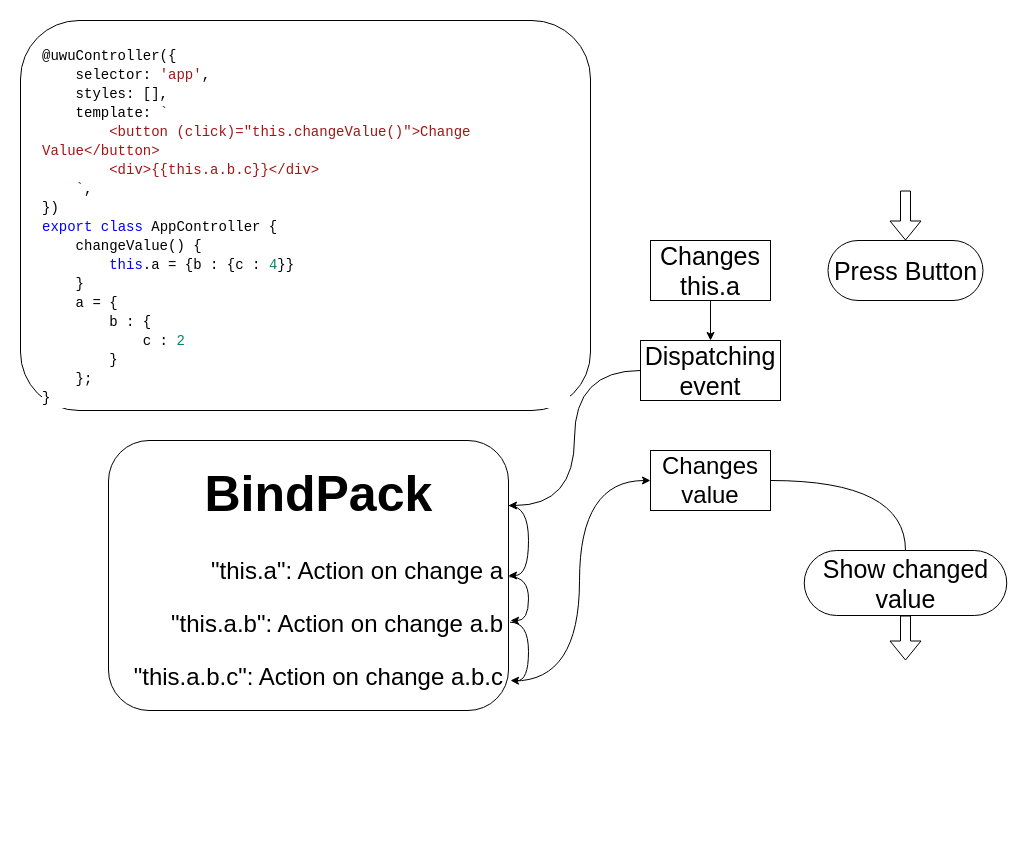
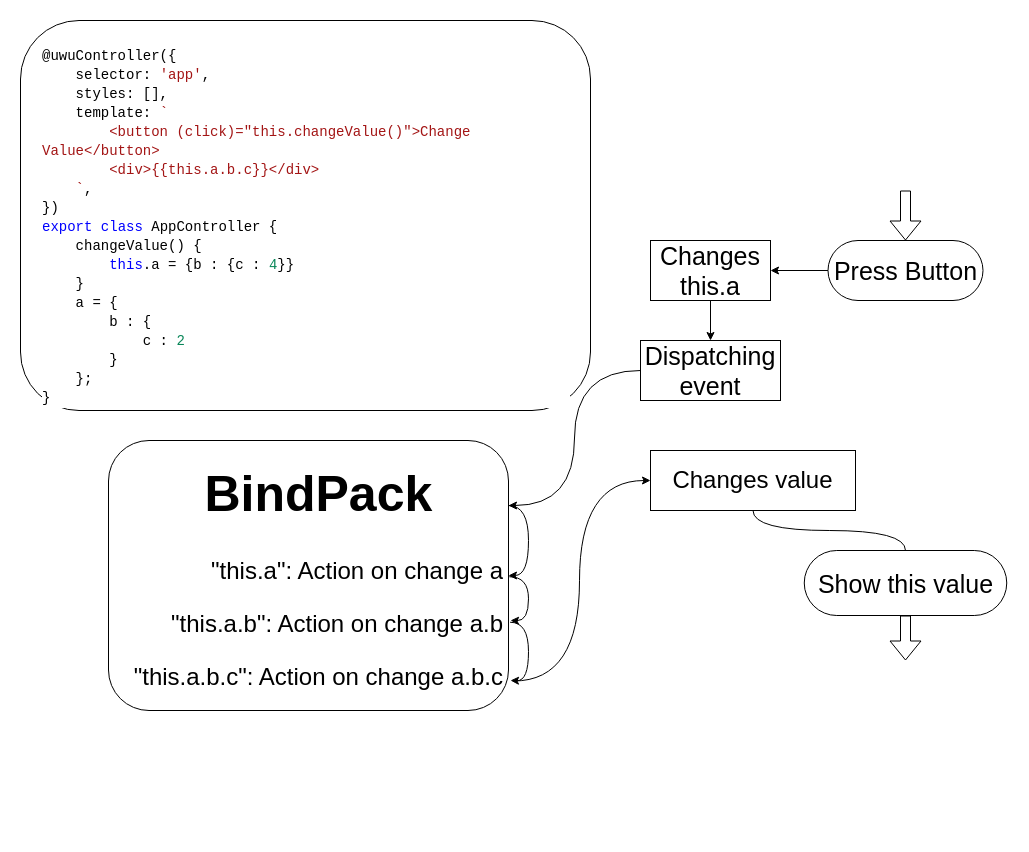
  <mxCell id="0" />
  <mxCell id="1" parent="0" />
  <mxCell id="2" value="" style="rounded=1;whiteSpace=wrap;html=1;" vertex="1" parent="1"><mxGeometry x="20" y="20" width="570" height="390" as="geometry" /></mxCell>
  <mxCell id="3" value="&lt;div style=&quot;color: rgb(0, 0, 0); background-color: rgb(255, 255, 255); font-family: Consolas, &amp;quot;Courier New&amp;quot;, monospace; font-weight: normal; font-size: 14px; line-height: 19px;&quot;&gt;&lt;div&gt;&lt;span style=&quot;color: #000000;&quot;&gt;@uwuController({&lt;/span&gt;&lt;/div&gt;&lt;div&gt;&lt;span style=&quot;color: #000000;&quot;&gt;&amp;nbsp; &amp;nbsp; selector: &lt;/span&gt;&lt;span style=&quot;color: #a31515;&quot;&gt;'app'&lt;/span&gt;&lt;span style=&quot;color: #000000;&quot;&gt;,&lt;/span&gt;&lt;/div&gt;&lt;div&gt;&lt;span style=&quot;color: #000000;&quot;&gt;&amp;nbsp; &amp;nbsp; styles: [],&lt;/span&gt;&lt;/div&gt;&lt;div&gt;&lt;span style=&quot;color: #000000;&quot;&gt;&amp;nbsp; &amp;nbsp; template: &lt;/span&gt;&lt;span style=&quot;color: #a31515;&quot;&gt;`&lt;/span&gt;&lt;/div&gt;&lt;div&gt;&lt;span style=&quot;color: #a31515;&quot;&gt;&amp;nbsp; &amp;nbsp; &amp;nbsp; &amp;nbsp; &amp;lt;button (click)=&quot;this.changeValue()&quot;&amp;gt;Change Value&amp;lt;/button&amp;gt;&lt;/span&gt;&lt;/div&gt;&lt;div&gt;&lt;span style=&quot;color: #a31515;&quot;&gt;&amp;nbsp; &amp;nbsp; &amp;nbsp; &amp;nbsp; &amp;lt;div&amp;gt;{{this.a.b.c}}&amp;lt;/div&amp;gt;&lt;/span&gt;&lt;/div&gt;&lt;div&gt;&lt;span style=&quot;color: #a31515;&quot;&gt;&amp;nbsp; &amp;nbsp; `&lt;/span&gt;&lt;span style=&quot;color: #000000;&quot;&gt;,&lt;/span&gt;&lt;/div&gt;&lt;div&gt;&lt;span style=&quot;color: #000000;&quot;&gt;})&lt;/span&gt;&lt;/div&gt;&lt;div&gt;&lt;span style=&quot;color: #0000ff;&quot;&gt;export&lt;/span&gt;&lt;span style=&quot;color: #000000;&quot;&gt; &lt;/span&gt;&lt;span style=&quot;color: #0000ff;&quot;&gt;class&lt;/span&gt;&lt;span style=&quot;color: #000000;&quot;&gt; AppController {&lt;/span&gt;&lt;/div&gt;&lt;div&gt;&lt;span style=&quot;color: #000000;&quot;&gt;&amp;nbsp; &amp;nbsp; changeValue() {&lt;/span&gt;&lt;/div&gt;&lt;div&gt;&lt;span style=&quot;color: #000000;&quot;&gt;&amp;nbsp; &amp;nbsp; &amp;nbsp; &amp;nbsp; &lt;/span&gt;&lt;span style=&quot;color: #0000ff;&quot;&gt;this&lt;/span&gt;&lt;span style=&quot;color: #000000;&quot;&gt;.a = &lt;/span&gt;&lt;span style=&quot;color: #000000;&quot;&gt;{&lt;/span&gt;&lt;span style=&quot;color: #000000;&quot;&gt;b : {c : &lt;/span&gt;&lt;span style=&quot;color: #098658;&quot;&gt;4&lt;/span&gt;&lt;span style=&quot;color: #000000;&quot;&gt;}}&lt;/span&gt;&lt;span style=&quot;color: #000000;&quot;&gt;&lt;/span&gt;&lt;span style=&quot;color: #000000;&quot;&gt;&lt;/span&gt;&lt;span style=&quot;color: #000000;&quot;&gt;&lt;/span&gt;&lt;span style=&quot;color: #000000;&quot;&gt;&lt;/span&gt;&lt;/div&gt;&lt;div&gt;&lt;span style=&quot;color: #000000;&quot;&gt;&amp;nbsp; &amp;nbsp; }&lt;/span&gt;&lt;/div&gt;&lt;div&gt;&lt;span style=&quot;color: #000000;&quot;&gt;&amp;nbsp; &amp;nbsp; a = {&lt;/span&gt;&lt;/div&gt;&lt;div&gt;&lt;span style=&quot;color: #000000;&quot;&gt;&amp;nbsp; &amp;nbsp; &amp;nbsp; &amp;nbsp; b : {&lt;/span&gt;&lt;/div&gt;&lt;div&gt;&lt;span style=&quot;color: #000000;&quot;&gt;&amp;nbsp; &amp;nbsp; &amp;nbsp; &amp;nbsp; &amp;nbsp; &amp;nbsp; c : &lt;/span&gt;&lt;span style=&quot;color: #098658;&quot;&gt;2&lt;/span&gt;&lt;/div&gt;&lt;div&gt;&lt;span style=&quot;color: #000000;&quot;&gt;&amp;nbsp; &amp;nbsp; &amp;nbsp; &amp;nbsp; }&lt;/span&gt;&lt;/div&gt;&lt;div&gt;&lt;span style=&quot;color: #000000;&quot;&gt;&amp;nbsp; &amp;nbsp; };&lt;/span&gt;&lt;/div&gt;&lt;div&gt;&lt;span style=&quot;color: #000000;&quot;&gt;}&lt;/span&gt;&lt;/div&gt;&lt;/div&gt;" style="text;whiteSpace=wrap;html=1;" vertex="1" parent="1"><mxGeometry x="40" y="40" width="530" height="360" as="geometry" /></mxCell>
  <mxCell id="4" value="" style="rounded=1;whiteSpace=wrap;html=1;" vertex="1" parent="1"><mxGeometry x="108" y="440" width="400" height="270" as="geometry" /></mxCell>
  <mxCell id="5" style="edgeStyle=orthogonalEdgeStyle;curved=1;rounded=0;orthogonalLoop=1;jettySize=auto;html=1;exitX=1;exitY=0.25;exitDx=0;exitDy=0;entryX=1;entryY=0.5;entryDx=0;entryDy=0;fontSize=25;" edge="1" parent="1" source="6" target="4"><mxGeometry relative="1" as="geometry" /></mxCell>
  <mxCell id="6" value="&lt;p style=&quot;line-height: 1.1;&quot;&gt;&lt;/p&gt;&lt;h1 align=&quot;center&quot;&gt;BindPack&lt;/h1&gt;&lt;p style=&quot;font-size: 24px;&quot; align=&quot;right&quot;&gt;&lt;font style=&quot;font-size: 24px;&quot;&gt;&quot;this.a&quot;: Action on c&lt;font style=&quot;font-size: 24px;&quot;&gt;hange a&lt;br&gt;&lt;/font&gt;&lt;/font&gt;&lt;/p&gt;&lt;p style=&quot;font-size: 24px;&quot; align=&quot;right&quot;&gt;&lt;font style=&quot;font-size: 24px;&quot;&gt;&quot;this.a.b&quot;: Action on change a.b&lt;br&gt;&lt;/font&gt;&lt;/p&gt;&lt;p style=&quot;font-size: 24px;&quot; align=&quot;right&quot;&gt;&lt;font style=&quot;font-size: 24px;&quot;&gt;&quot;this.a.b.c&quot;: Action on chang&lt;/font&gt;&lt;font style=&quot;font-size: 24px;&quot;&gt;e a.b.c&lt;/font&gt;&lt;br&gt;&lt;/p&gt;&lt;p&gt;&lt;/p&gt;" style="text;html=1;strokeColor=none;fillColor=none;spacing=5;spacingTop=-20;whiteSpace=wrap;overflow=hidden;rounded=0;fontSize=25;align=right;" vertex="1" parent="1"><mxGeometry x="108" y="440" width="400" height="260" as="geometry" /></mxCell>
  <mxCell id="7" value="" style="shape=image;verticalLabelPosition=bottom;labelBackgroundColor=default;verticalAlign=top;aspect=fixed;imageAspect=0;image=https://www.icmetl.org/wp-content/uploads/2020/11/user-icon-human-person-sign-vector-10206693.png;" vertex="1" parent="1"><mxGeometry x="820" y="20" width="170" height="170" as="geometry" /></mxCell>
  <mxCell id="8" value="" style="shape=flexArrow;endArrow=classic;html=1;rounded=0;fontSize=25;exitX=0.5;exitY=1;exitDx=0;exitDy=0;" edge="1" parent="1" source="7" target="10"><mxGeometry width="50" height="50" relative="1" as="geometry"><mxPoint x="640" y="400" as="sourcePoint" /><mxPoint x="905" y="250" as="targetPoint" /></mxGeometry></mxCell>
+ <mxCell id="9" style="edgeStyle=orthogonalEdgeStyle;rounded=0;orthogonalLoop=1;jettySize=auto;html=1;entryX=1;entryY=0.5;entryDx=0;entryDy=0;fontSize=25;" edge="1" parent="1" source="10" target="12"><mxGeometry relative="1" as="geometry" /></mxCell>
  <mxCell id="10" value="Press Button" style="rounded=1;whiteSpace=wrap;html=1;fontSize=25;arcSize=50;" vertex="1" parent="1"><mxGeometry x="827.5" y="240" width="155" height="60" as="geometry" /></mxCell>
  <mxCell id="11" value="" style="edgeStyle=orthogonalEdgeStyle;rounded=0;orthogonalLoop=1;jettySize=auto;html=1;fontSize=25;" edge="1" parent="1" source="12" target="14"><mxGeometry relative="1" as="geometry" /></mxCell>
  <mxCell id="12" value="Changes this.a" style="rounded=0;whiteSpace=wrap;html=1;fontSize=25;" vertex="1" parent="1"><mxGeometry x="650" y="240" width="120" height="60" as="geometry" /></mxCell>
  <mxCell id="13" style="edgeStyle=orthogonalEdgeStyle;rounded=0;orthogonalLoop=1;jettySize=auto;html=1;entryX=1;entryY=0.25;entryDx=0;entryDy=0;fontSize=25;curved=1;" edge="1" parent="1" source="14" target="6"><mxGeometry relative="1" as="geometry" /></mxCell>
  <mxCell id="14" value="&lt;div&gt;Dispatching&lt;/div&gt;&lt;div&gt;event&lt;br&gt;&lt;/div&gt;" style="whiteSpace=wrap;html=1;fontSize=25;rounded=0;" vertex="1" parent="1"><mxGeometry x="640" y="340" width="140" height="60" as="geometry" /></mxCell>
  <mxCell id="15" style="edgeStyle=orthogonalEdgeStyle;curved=1;rounded=0;orthogonalLoop=1;jettySize=auto;html=1;exitX=1.002;exitY=0.524;exitDx=0;exitDy=0;fontSize=25;exitPerimeter=0;" edge="1" parent="1" source="6"><mxGeometry relative="1" as="geometry"><mxPoint x="518" y="515" as="sourcePoint" /><mxPoint x="510" y="620" as="targetPoint" /></mxGeometry></mxCell>
  <mxCell id="16" style="edgeStyle=orthogonalEdgeStyle;curved=1;rounded=0;orthogonalLoop=1;jettySize=auto;html=1;exitX=1.004;exitY=0.699;exitDx=0;exitDy=0;fontSize=25;exitPerimeter=0;" edge="1" parent="1" source="6"><mxGeometry relative="1" as="geometry"><mxPoint x="518.8" y="586.24" as="sourcePoint" /><mxPoint x="510" y="680" as="targetPoint" /></mxGeometry></mxCell>
  <mxCell id="17" style="edgeStyle=orthogonalEdgeStyle;curved=1;rounded=0;orthogonalLoop=1;jettySize=auto;html=1;entryX=1.013;entryY=0.925;entryDx=0;entryDy=0;entryPerimeter=0;fontSize=24;startArrow=classic;startFill=1;endArrow=none;endFill=0;" edge="1" parent="1" source="19" target="6"><mxGeometry relative="1" as="geometry" /></mxCell>
  <mxCell id="18" style="edgeStyle=orthogonalEdgeStyle;curved=1;rounded=0;orthogonalLoop=1;jettySize=auto;html=1;entryX=0.5;entryY=0;entryDx=0;entryDy=0;fontSize=24;startArrow=none;startFill=0;endArrow=none;endFill=1;" edge="1" parent="1" source="19" target="20"><mxGeometry relative="1" as="geometry" /></mxCell>
- <mxCell id="19" value="Changes value" style="rounded=0;whiteSpace=wrap;html=1;fontSize=24;" vertex="1" parent="1"><mxGeometry x="650" y="450" width="120" height="60" as="geometry" /></mxCell>
- <mxCell id="20" value="Show changed value" style="rounded=1;whiteSpace=wrap;html=1;fontSize=25;arcSize=50;" vertex="1" parent="1"><mxGeometry x="803.75" y="550" width="202.5" height="65" as="geometry" /></mxCell>
+ <mxCell id="19" value="Changes value" style="rounded=0;whiteSpace=wrap;html=1;fontSize=24;" vertex="1" parent="1"><mxGeometry x="650" y="450" width="205" height="60" as="geometry" /></mxCell>
+ <mxCell id="20" value="Show this value" style="rounded=1;whiteSpace=wrap;html=1;fontSize=25;arcSize=50;" vertex="1" parent="1"><mxGeometry x="803.75" y="550" width="202.5" height="65" as="geometry" /></mxCell>
  <mxCell id="21" value="" style="shape=image;verticalLabelPosition=bottom;labelBackgroundColor=default;verticalAlign=top;aspect=fixed;imageAspect=0;image=https://www.icmetl.org/wp-content/uploads/2020/11/user-icon-human-person-sign-vector-10206693.png;" vertex="1" parent="1"><mxGeometry x="820" y="660" width="170" height="170" as="geometry" /></mxCell>
  <mxCell id="22" value="" style="shape=flexArrow;endArrow=classic;html=1;rounded=0;fontSize=25;exitX=0.5;exitY=1;exitDx=0;exitDy=0;entryX=0.5;entryY=0;entryDx=0;entryDy=0;" edge="1" parent="1" source="20" target="21"><mxGeometry width="50" height="50" relative="1" as="geometry"><mxPoint x="915" y="200" as="sourcePoint" /><mxPoint x="915" y="250" as="targetPoint" /></mxGeometry></mxCell>
